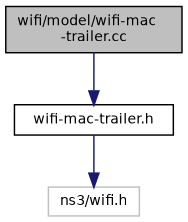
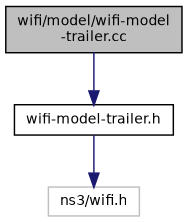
  digraph {
    node [color=black fillcolor=white fontname=Helvetica fontsize=10 shape=record style=filled]
    edge [color=midnightblue fontname=Helvetica fontsize=10 labelfontname=Helvetica labelfontsize=10 style=solid]
-   n1 [fillcolor=grey75 fontcolor=black height=0.2 label="wifi/model/wifi-mac\l-trailer.cc" width=0.4]
-   n2 [height=0.2 label="wifi-mac-trailer.h" width=0.4]
+   n1 [fillcolor=grey75 fontcolor=black height=0.2 label="wifi/model/wifi-model\l-trailer.cc" width=0.4]
+   n2 [height=0.2 label="wifi-model-trailer.h" width=0.4]
    n3 [color=grey75 height=0.2 label="ns3/wifi.h" width=0.4]
    n1 -> n2
    n2 -> n3
  }
